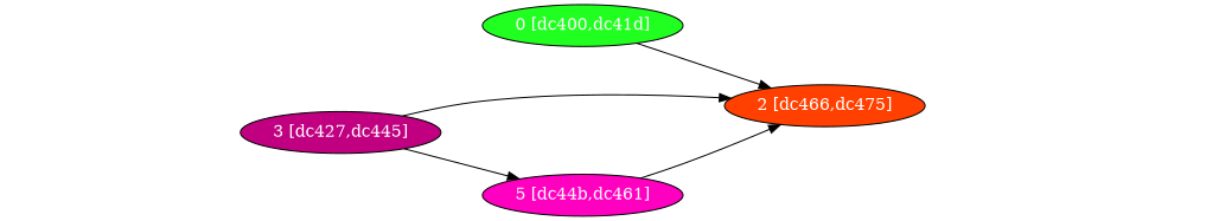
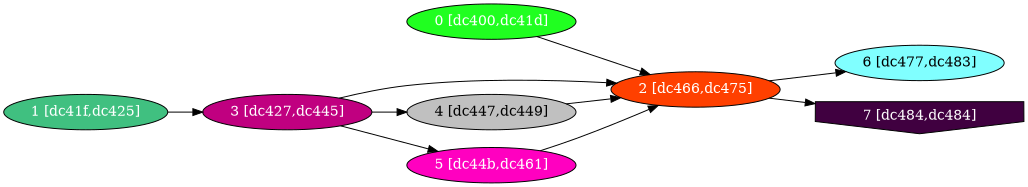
  digraph {
    rankdir=LR
    node [fontcolor="#ffffff" shape=oval style=filled]
    n1 [fillcolor="#20FF20" label="0 [dc400,dc41d]"]
    n2 [fillcolor="#FF4000" label="2 [dc466,dc475]"]
+   n3 [fillcolor="#40C080" label="1 [dc41f,dc425]"]
    n4 [fillcolor="#C00080" label="3 [dc427,dc445]"]
+   n5 [fillcolor="#80FFFF" fontcolor="#000000" label="6 [dc477,dc483]"]
+   n6 [fillcolor="#400040" label="7 [dc484,dc484]" shape=invhouse]
+   n7 [fillcolor="#C0C0C0" fontcolor="#000000" label="4 [dc447,dc449]"]
    n8 [fillcolor="#FF00C0" label="5 [dc44b,dc461]"]
    n1 -> n2
+   n2 -> n5
+   n2 -> n6
+   n3 -> n4
    n4 -> n2
+   n4 -> n7
    n4 -> n8
+   n7 -> n2
    n8 -> n2
  }
